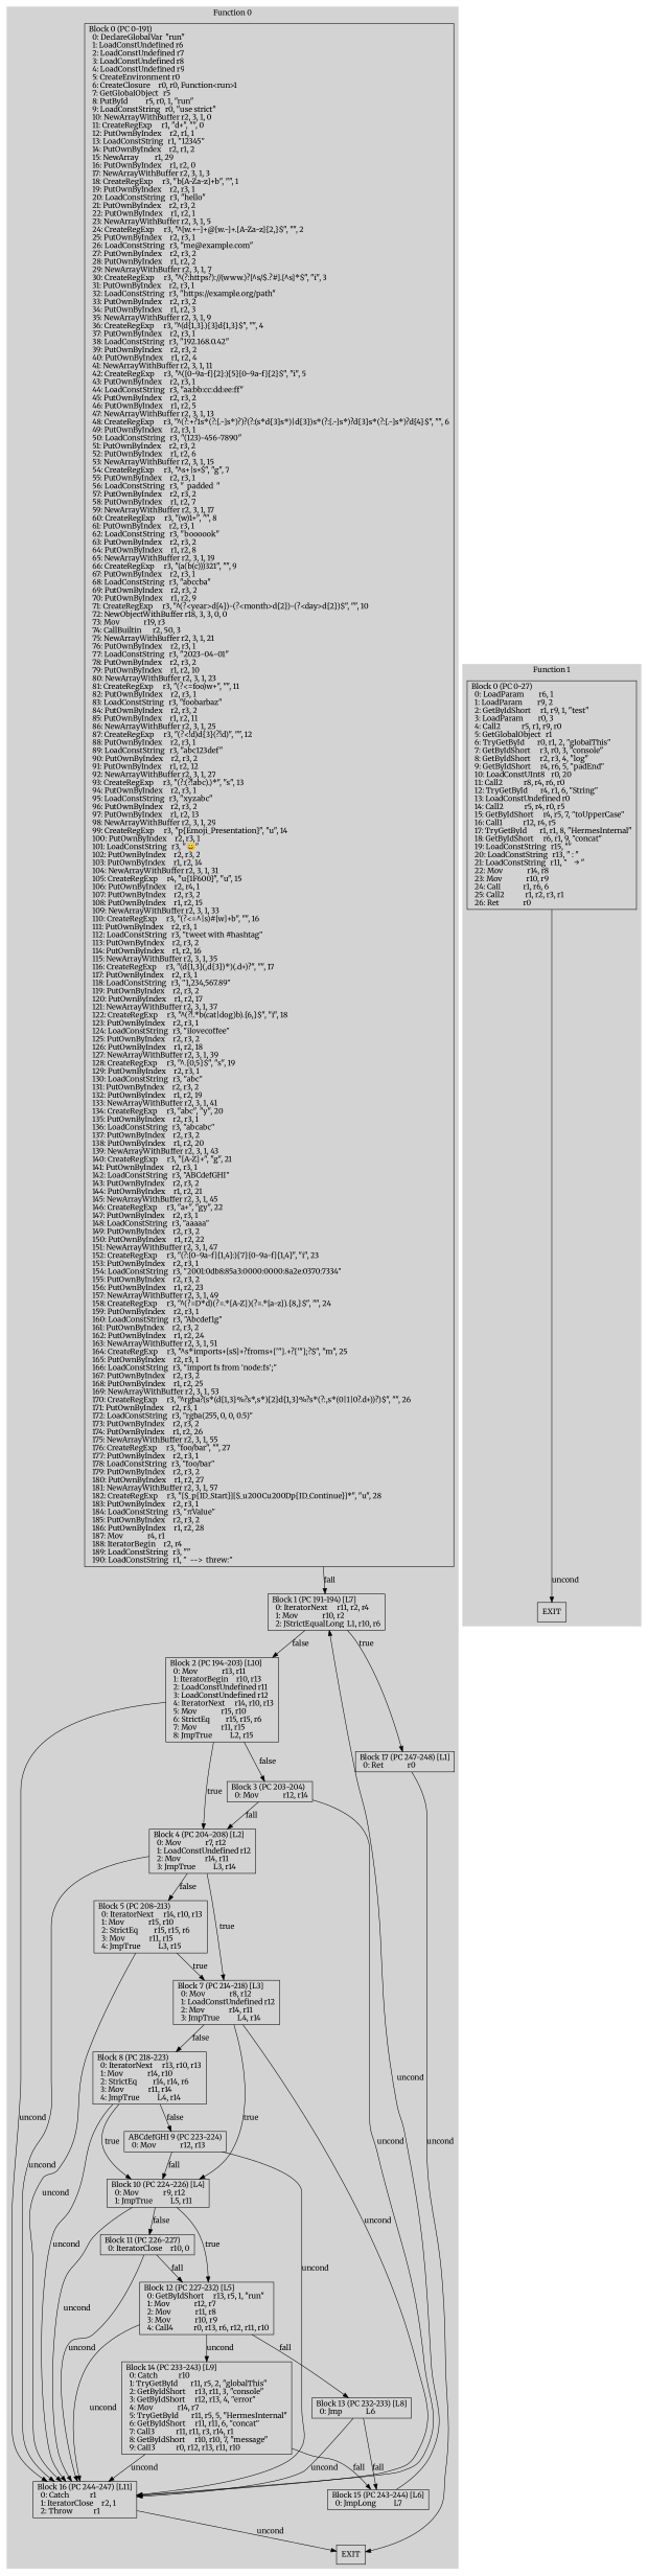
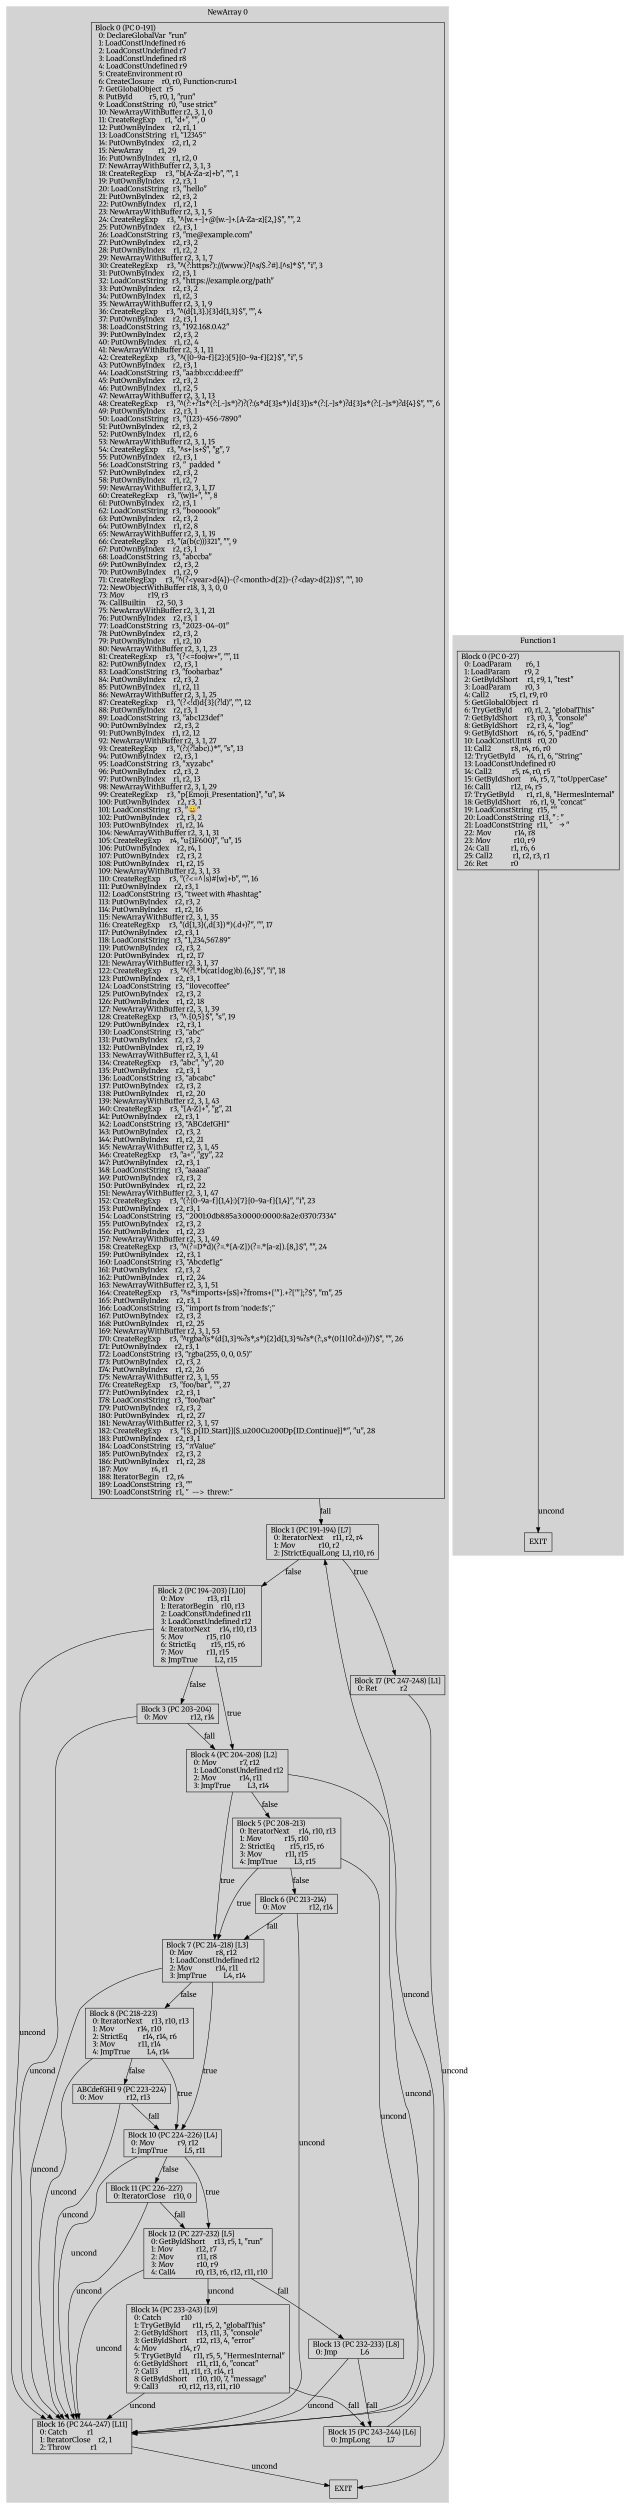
  digraph {
    fontname=Merriweather
    rankdir=TB
    node [fontname=Merriweather shape=box]
    edge [fontname=Merriweather]
    n1 [label="Block 0 (PC 0-191)\l  0: DeclareGlobalVar  \"run\"\l  1: LoadConstUndefined r6\l  2: LoadConstUndefined r7\l  3: LoadConstUndefined r8\l  4: LoadConstUndefined r9\l  5: CreateEnvironment r0\l  6: CreateClosure     r0, r0, Function<run>1\l  7: GetGlobalObject   r5\l  8: PutById           r5, r0, 1, \"run\"\l  9: LoadConstString   r0, \"use strict\"\l  10: NewArrayWithBuffer r2, 3, 1, 0\l  11: CreateRegExp      r1, \"\d+\", \"\", 0\l  12: PutOwnByIndex     r2, r1, 1\l  13: LoadConstString   r1, \"12345\"\l  14: PutOwnByIndex     r2, r1, 2\l  15: NewArray          r1, 29\l  16: PutOwnByIndex     r1, r2, 0\l  17: NewArrayWithBuffer r2, 3, 1, 3\l  18: CreateRegExp      r3, \"\b[A-Za-z]+\b\", \"\", 1\l  19: PutOwnByIndex     r2, r3, 1\l  20: LoadConstString   r3, \"hello\"\l  21: PutOwnByIndex     r2, r3, 2\l  22: PutOwnByIndex     r1, r2, 1\l  23: NewArrayWithBuffer r2, 3, 1, 5\l  24: CreateRegExp      r3, \"^[\w.+-]+@[\w.-]+\.[A-Za-z]{2,}$\", \"\", 2\l  25: PutOwnByIndex     r2, r3, 1\l  26: LoadConstString   r3, \"me@example.com\"\l  27: PutOwnByIndex     r2, r3, 2\l  28: PutOwnByIndex     r1, r2, 2\l  29: NewArrayWithBuffer r2, 3, 1, 7\l  30: CreateRegExp      r3, \"^(?:https?):\/\/(www\.)?[^\s/$.?#].[^\s]*$\", \"i\", 3\l  31: PutOwnByIndex     r2, r3, 1\l  32: LoadConstString   r3, \"https://example.org/path\"\l  33: PutOwnByIndex     r2, r3, 2\l  34: PutOwnByIndex     r1, r2, 3\l  35: NewArrayWithBuffer r2, 3, 1, 9\l  36: CreateRegExp      r3, \"^(\d{1,3}\.){3}\d{1,3}$\", \"\", 4\l  37: PutOwnByIndex     r2, r3, 1\l  38: LoadConstString   r3, \"192.168.0.42\"\l  39: PutOwnByIndex     r2, r3, 2\l  40: PutOwnByIndex     r1, r2, 4\l  41: NewArrayWithBuffer r2, 3, 1, 11\l  42: CreateRegExp      r3, \"^([0-9a-f]{2}:){5}[0-9a-f]{2}$\", \"i\", 5\l  43: PutOwnByIndex     r2, r3, 1\l  44: LoadConstString   r3, \"aa:bb:cc:dd:ee:ff\"\l  45: PutOwnByIndex     r2, r3, 2\l  46: PutOwnByIndex     r1, r2, 5\l  47: NewArrayWithBuffer r2, 3, 1, 13\l  48: CreateRegExp      r3, \"^(?:\+?1\s*(?:[.-]\s*)?)?(?:\(\s*\d{3}\s*\)|\d{3})\s*(?:[.-]\s*)?\d{3}\s*(?:[.-]\s*)?\d{4}$\", \"\", 6\l  49: PutOwnByIndex     r2, r3, 1\l  50: LoadConstString   r3, \"(123)-456-7890\"\l  51: PutOwnByIndex     r2, r3, 2\l  52: PutOwnByIndex     r1, r2, 6\l  53: NewArrayWithBuffer r2, 3, 1, 15\l  54: CreateRegExp      r3, \"^\s+|\s+$\", \"g\", 7\l  55: PutOwnByIndex     r2, r3, 1\l  56: LoadConstString   r3, \"  padded  \"\l  57: PutOwnByIndex     r2, r3, 2\l  58: PutOwnByIndex     r1, r2, 7\l  59: NewArrayWithBuffer r2, 3, 1, 17\l  60: CreateRegExp      r3, \"(\w)\1+\", \"\", 8\l  61: PutOwnByIndex     r2, r3, 1\l  62: LoadConstString   r3, \"boooook\"\l  63: PutOwnByIndex     r2, r3, 2\l  64: PutOwnByIndex     r1, r2, 8\l  65: NewArrayWithBuffer r2, 3, 1, 19\l  66: CreateRegExp      r3, \"(a(b(c)))\3\2\1\", \"\", 9\l  67: PutOwnByIndex     r2, r3, 1\l  68: LoadConstString   r3, \"abccba\"\l  69: PutOwnByIndex     r2, r3, 2\l  70: PutOwnByIndex     r1, r2, 9\l  71: CreateRegExp      r3, \"^(?<year>\d{4})-(?<month>\d{2})-(?<day>\d{2})$\", \"\", 10\l  72: NewObjectWithBuffer r18, 3, 3, 0, 0\l  73: Mov               r19, r3\l  74: CallBuiltin       r2, 50, 3\l  75: NewArrayWithBuffer r2, 3, 1, 21\l  76: PutOwnByIndex     r2, r3, 1\l  77: LoadConstString   r3, \"2023-04-01\"\l  78: PutOwnByIndex     r2, r3, 2\l  79: PutOwnByIndex     r1, r2, 10\l  80: NewArrayWithBuffer r2, 3, 1, 23\l  81: CreateRegExp      r3, \"(?<=foo)\w+\", \"\", 11\l  82: PutOwnByIndex     r2, r3, 1\l  83: LoadConstString   r3, \"foobarbaz\"\l  84: PutOwnByIndex     r2, r3, 2\l  85: PutOwnByIndex     r1, r2, 11\l  86: NewArrayWithBuffer r2, 3, 1, 25\l  87: CreateRegExp      r3, \"(?<!\d)\d{3}(?!\d)\", \"\", 12\l  88: PutOwnByIndex     r2, r3, 1\l  89: LoadConstString   r3, \"abc123def\"\l  90: PutOwnByIndex     r2, r3, 2\l  91: PutOwnByIndex     r1, r2, 12\l  92: NewArrayWithBuffer r2, 3, 1, 27\l  93: CreateRegExp      r3, \"(?:(?!abc).)*\", \"s\", 13\l  94: PutOwnByIndex     r2, r3, 1\l  95: LoadConstString   r3, \"xyzabc\"\l  96: PutOwnByIndex     r2, r3, 2\l  97: PutOwnByIndex     r1, r2, 13\l  98: NewArrayWithBuffer r2, 3, 1, 29\l  99: CreateRegExp      r3, \"\p{Emoji_Presentation}\", \"u\", 14\l  100: PutOwnByIndex     r2, r3, 1\l  101: LoadConstString   r3, \"😀\"\l  102: PutOwnByIndex     r2, r3, 2\l  103: PutOwnByIndex     r1, r2, 14\l  104: NewArrayWithBuffer r2, 3, 1, 31\l  105: CreateRegExp      r4, \"\u{1F600}\", \"u\", 15\l  106: PutOwnByIndex     r2, r4, 1\l  107: PutOwnByIndex     r2, r3, 2\l  108: PutOwnByIndex     r1, r2, 15\l  109: NewArrayWithBuffer r2, 3, 1, 33\l  110: CreateRegExp      r3, \"(?<=^|\s)#[\w]+\b\", \"\", 16\l  111: PutOwnByIndex     r2, r3, 1\l  112: LoadConstString   r3, \"tweet with #hashtag\"\l  113: PutOwnByIndex     r2, r3, 2\l  114: PutOwnByIndex     r1, r2, 16\l  115: NewArrayWithBuffer r2, 3, 1, 35\l  116: CreateRegExp      r3, \"(\d{1,3}(,\d{3})*)(\.\d+)?\", \"\", 17\l  117: PutOwnByIndex     r2, r3, 1\l  118: LoadConstString   r3, \"1,234,567.89\"\l  119: PutOwnByIndex     r2, r3, 2\l  120: PutOwnByIndex     r1, r2, 17\l  121: NewArrayWithBuffer r2, 3, 1, 37\l  122: CreateRegExp      r3, \"^(?!.*\b(cat|dog)\b).{6,}$\", \"i\", 18\l  123: PutOwnByIndex     r2, r3, 1\l  124: LoadConstString   r3, \"ilovecoffee\"\l  125: PutOwnByIndex     r2, r3, 2\l  126: PutOwnByIndex     r1, r2, 18\l  127: NewArrayWithBuffer r2, 3, 1, 39\l  128: CreateRegExp      r3, \"^.{0,5}$\", \"s\", 19\l  129: PutOwnByIndex     r2, r3, 1\l  130: LoadConstString   r3, \"abc\"\l  131: PutOwnByIndex     r2, r3, 2\l  132: PutOwnByIndex     r1, r2, 19\l  133: NewArrayWithBuffer r2, 3, 1, 41\l  134: CreateRegExp      r3, \"abc\", \"y\", 20\l  135: PutOwnByIndex     r2, r3, 1\l  136: LoadConstString   r3, \"abcabc\"\l  137: PutOwnByIndex     r2, r3, 2\l  138: PutOwnByIndex     r1, r2, 20\l  139: NewArrayWithBuffer r2, 3, 1, 43\l  140: CreateRegExp      r3, \"[A-Z]+\", \"g\", 21\l  141: PutOwnByIndex     r2, r3, 1\l  142: LoadConstString   r3, \"ABCdefGHI\"\l  143: PutOwnByIndex     r2, r3, 2\l  144: PutOwnByIndex     r1, r2, 21\l  145: NewArrayWithBuffer r2, 3, 1, 45\l  146: CreateRegExp      r3, \"a+\", \"gy\", 22\l  147: PutOwnByIndex     r2, r3, 1\l  148: LoadConstString   r3, \"aaaaa\"\l  149: PutOwnByIndex     r2, r3, 2\l  150: PutOwnByIndex     r1, r2, 22\l  151: NewArrayWithBuffer r2, 3, 1, 47\l  152: CreateRegExp      r3, \"(?:[0-9a-f]{1,4}:){7}[0-9a-f]{1,4}\", \"i\", 23\l  153: PutOwnByIndex     r2, r3, 1\l  154: LoadConstString   r3, \"2001:0db8:85a3:0000:0000:8a2e:0370:7334\"\l  155: PutOwnByIndex     r2, r3, 2\l  156: PutOwnByIndex     r1, r2, 23\l  157: NewArrayWithBuffer r2, 3, 1, 49\l  158: CreateRegExp      r3, \"^(?=\D*\d)(?=.*[A-Z])(?=.*[a-z]).{8,}$\", \"\", 24\l  159: PutOwnByIndex     r2, r3, 1\l  160: LoadConstString   r3, \"Abcdef1g\"\l  161: PutOwnByIndex     r2, r3, 2\l  162: PutOwnByIndex     r1, r2, 24\l  163: NewArrayWithBuffer r2, 3, 1, 51\l  164: CreateRegExp      r3, \"^\s*import\s+[\s\S]+?from\s+['\"].+?['\"];?$\", \"m\", 25\l  165: PutOwnByIndex     r2, r3, 1\l  166: LoadConstString   r3, \"import fs from 'node:fs';\"\l  167: PutOwnByIndex     r2, r3, 2\l  168: PutOwnByIndex     r1, r2, 25\l  169: NewArrayWithBuffer r2, 3, 1, 53\l  170: CreateRegExp      r3, \"^rgba?\(\s*(\d{1,3}%?\s*,\s*){2}\d{1,3}%?\s*(?:,\s*(0|1|0?\.\d+))?\)$\", \"\", 26\l  171: PutOwnByIndex     r2, r3, 1\l  172: LoadConstString   r3, \"rgba(255, 0, 0, 0.5)\"\l  173: PutOwnByIndex     r2, r3, 2\l  174: PutOwnByIndex     r1, r2, 26\l  175: NewArrayWithBuffer r2, 3, 1, 55\l  176: CreateRegExp      r3, \"foo\/bar\", \"\", 27\l  177: PutOwnByIndex     r2, r3, 1\l  178: LoadConstString   r3, \"foo/bar\"\l  179: PutOwnByIndex     r2, r3, 2\l  180: PutOwnByIndex     r1, r2, 27\l  181: NewArrayWithBuffer r2, 3, 1, 57\l  182: CreateRegExp      r3, \"[$_\p{ID_Start}][$_\u200C\u200D\p{ID_Continue}]*\", \"u\", 28\l  183: PutOwnByIndex     r2, r3, 1\l  184: LoadConstString   r3, \"πValue\"\l  185: PutOwnByIndex     r2, r3, 2\l  186: PutOwnByIndex     r1, r2, 28\l  187: Mov               r4, r1\l  188: IteratorBegin     r2, r4\l  189: LoadConstString   r3, \"\"\l  190: LoadConstString   r1, \"  ‑->  threw:\"\l"]
    n2 [label="Block 1 (PC 191-194) [L7]\l  0: IteratorNext      r11, r2, r4\l  1: Mov               r10, r2\l  2: JStrictEqualLong  L1, r10, r6\l"]
    n3 [label="Block 2 (PC 194-203) [L10]\l  0: Mov               r13, r11\l  1: IteratorBegin     r10, r13\l  2: LoadConstUndefined r11\l  3: LoadConstUndefined r12\l  4: IteratorNext      r14, r10, r13\l  5: Mov               r15, r10\l  6: StrictEq          r15, r15, r6\l  7: Mov               r11, r15\l  8: JmpTrue           L2, r15\l"]
-   n4 [label="Block 17 (PC 247-248) [L1]\l  0: Ret               r0\l"]
+   n4 [label="Block 17 (PC 247-248) [L1]\l  0: Ret               r2\l"]
    n5 [label="Block 3 (PC 203-204)\l  0: Mov               r12, r14\l"]
    n6 [label="Block 4 (PC 204-208) [L2]\l  0: Mov               r7, r12\l  1: LoadConstUndefined r12\l  2: Mov               r14, r11\l  3: JmpTrue           L3, r14\l"]
    n7 [label="Block 16 (PC 244-247) [L11]\l  0: Catch             r1\l  1: IteratorClose     r2, 1\l  2: Throw             r1\l"]
    n8 [label="Block 5 (PC 208-213)\l  0: IteratorNext      r14, r10, r13\l  1: Mov               r15, r10\l  2: StrictEq          r15, r15, r6\l  3: Mov               r11, r15\l  4: JmpTrue           L3, r15\l"]
    n9 [label="Block 7 (PC 214-218) [L3]\l  0: Mov               r8, r12\l  1: LoadConstUndefined r12\l  2: Mov               r14, r11\l  3: JmpTrue           L4, r14\l"]
+   n10 [label="Block 6 (PC 213-214)\l  0: Mov               r12, r14\l"]
    n11 [label="Block 8 (PC 218-223)\l  0: IteratorNext      r13, r10, r13\l  1: Mov               r14, r10\l  2: StrictEq          r14, r14, r6\l  3: Mov               r11, r14\l  4: JmpTrue           L4, r14\l"]
    n12 [label="Block 10 (PC 224-226) [L4]\l  0: Mov               r9, r12\l  1: JmpTrue           L5, r11\l"]
    n13 [label="ABCdefGHI 9 (PC 223-224)\l  0: Mov               r12, r13\l"]
    n14 [label="Block 11 (PC 226-227)\l  0: IteratorClose     r10, 0\l"]
    n15 [label="Block 12 (PC 227-232) [L5]\l  0: GetByIdShort      r13, r5, 1, \"run\"\l  1: Mov               r12, r7\l  2: Mov               r11, r8\l  3: Mov               r10, r9\l  4: Call4             r0, r13, r6, r12, r11, r10\l"]
    n16 [label="Block 13 (PC 232-233) [L8]\l  0: Jmp               L6\l"]
    n17 [label="Block 14 (PC 233-243) [L9]\l  0: Catch             r10\l  1: TryGetById        r11, r5, 2, \"globalThis\"\l  2: GetByIdShort      r13, r11, 3, \"console\"\l  3: GetByIdShort      r12, r13, 4, \"error\"\l  4: Mov               r14, r7\l  5: TryGetById        r11, r5, 5, \"HermesInternal\"\l  6: GetByIdShort      r11, r11, 6, \"concat\"\l  7: Call3             r11, r11, r3, r14, r1\l  8: GetByIdShort      r10, r10, 7, \"message\"\l  9: Call3             r0, r12, r13, r11, r10\l"]
    n18 [label="Block 15 (PC 243-244) [L6]\l  0: JmpLong           L7\l"]
    n19 [label=EXIT]
    n20 [label="Block 0 (PC 0-27)\l  0: LoadParam         r6, 1\l  1: LoadParam         r9, 2\l  2: GetByIdShort      r1, r9, 1, \"test\"\l  3: LoadParam         r0, 3\l  4: Call2             r5, r1, r9, r0\l  5: GetGlobalObject   r1\l  6: TryGetById        r0, r1, 2, \"globalThis\"\l  7: GetByIdShort      r3, r0, 3, \"console\"\l  8: GetByIdShort      r2, r3, 4, \"log\"\l  9: GetByIdShort      r4, r6, 5, \"padEnd\"\l  10: LoadConstUInt8    r0, 20\l  11: Call2             r8, r4, r6, r0\l  12: TryGetById        r4, r1, 6, \"String\"\l  13: LoadConstUndefined r0\l  14: Call2             r5, r4, r0, r5\l  15: GetByIdShort      r4, r5, 7, \"toUpperCase\"\l  16: Call1             r12, r4, r5\l  17: TryGetById        r1, r1, 8, \"HermesInternal\"\l  18: GetByIdShort      r6, r1, 9, \"concat\"\l  19: LoadConstString   r15, \"\"\l  20: LoadConstString   r13, \" : \"\l  21: LoadConstString   r11, \"  	→ \"\l  22: Mov               r14, r8\l  23: Mov               r10, r9\l  24: Call              r1, r6, 6\l  25: Call2             r1, r2, r3, r1\l  26: Ret               r0\l"]
    n21 [label=EXIT]
    subgraph cluster_1 {
      color=lightgrey
-     label="Function 0"
+     label="NewArray 0"
      style=filled
      n1
      n2
      n3
      n4
      n5
      n6
      n7
      n8
      n9
+     n10
      n11
      n12
      n13
      n14
      n15
      n16
      n17
      n18
      n19
    }
    subgraph cluster_2 {
      color=lightgrey
      label="Function 1"
      style=filled
      n20
      n21
    }
    n1 -> n2 [label=fall]
    n2 -> n3 [label=false]
    n2 -> n4 [label=true]
    n3 -> n5 [label=false]
    n3 -> n6 [label=true]
    n3 -> n7 [label=uncond]
    n4 -> n19 [label=uncond]
    n5 -> n6 [label=fall]
    n5 -> n7 [label=uncond]
    n6 -> n7 [label=uncond]
    n6 -> n8 [label=false]
    n6 -> n9 [label=true]
    n7 -> n19 [label=uncond]
    n8 -> n7 [label=uncond]
    n8 -> n9 [label=true]
+   n8 -> n10 [label=false]
    n9 -> n7 [label=uncond]
    n9 -> n11 [label=false]
    n9 -> n12 [label=true]
+   n10 -> n7 [label=uncond]
+   n10 -> n9 [label=fall]
    n11 -> n7 [label=uncond]
    n11 -> n12 [label=true]
    n11 -> n13 [label=false]
    n12 -> n7 [label=uncond]
    n12 -> n14 [label=false]
    n12 -> n15 [label=true]
    n13 -> n7 [label=uncond]
    n13 -> n12 [label=fall]
    n14 -> n7 [label=uncond]
    n14 -> n15 [label=fall]
    n15 -> n7 [label=uncond]
    n15 -> n16 [label=fall]
    n15 -> n17 [label=uncond]
    n16 -> n7 [label=uncond]
    n16 -> n18 [label=fall]
    n17 -> n7 [label=uncond]
    n17 -> n18 [label=fall]
    n18 -> n2 [label=uncond]
    n20 -> n21 [label=uncond]
  }
